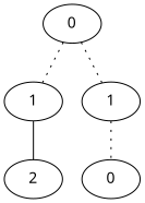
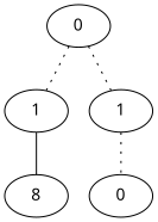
  graph {
    fontname="Noto Sans"
    node [fontname="Noto Sans"]
    edge [style=dotted fontname="Noto Sans"]
    n1 [label=0]
    n2 [label=1]
    n3 [label=1]
-   n4 [label=2]
+   n4 [label=8]
    n5 [label=0]
    n1 -- n2
    n1 -- n3
    n2 -- n4 [style=""]
    n3 -- n5
  }
